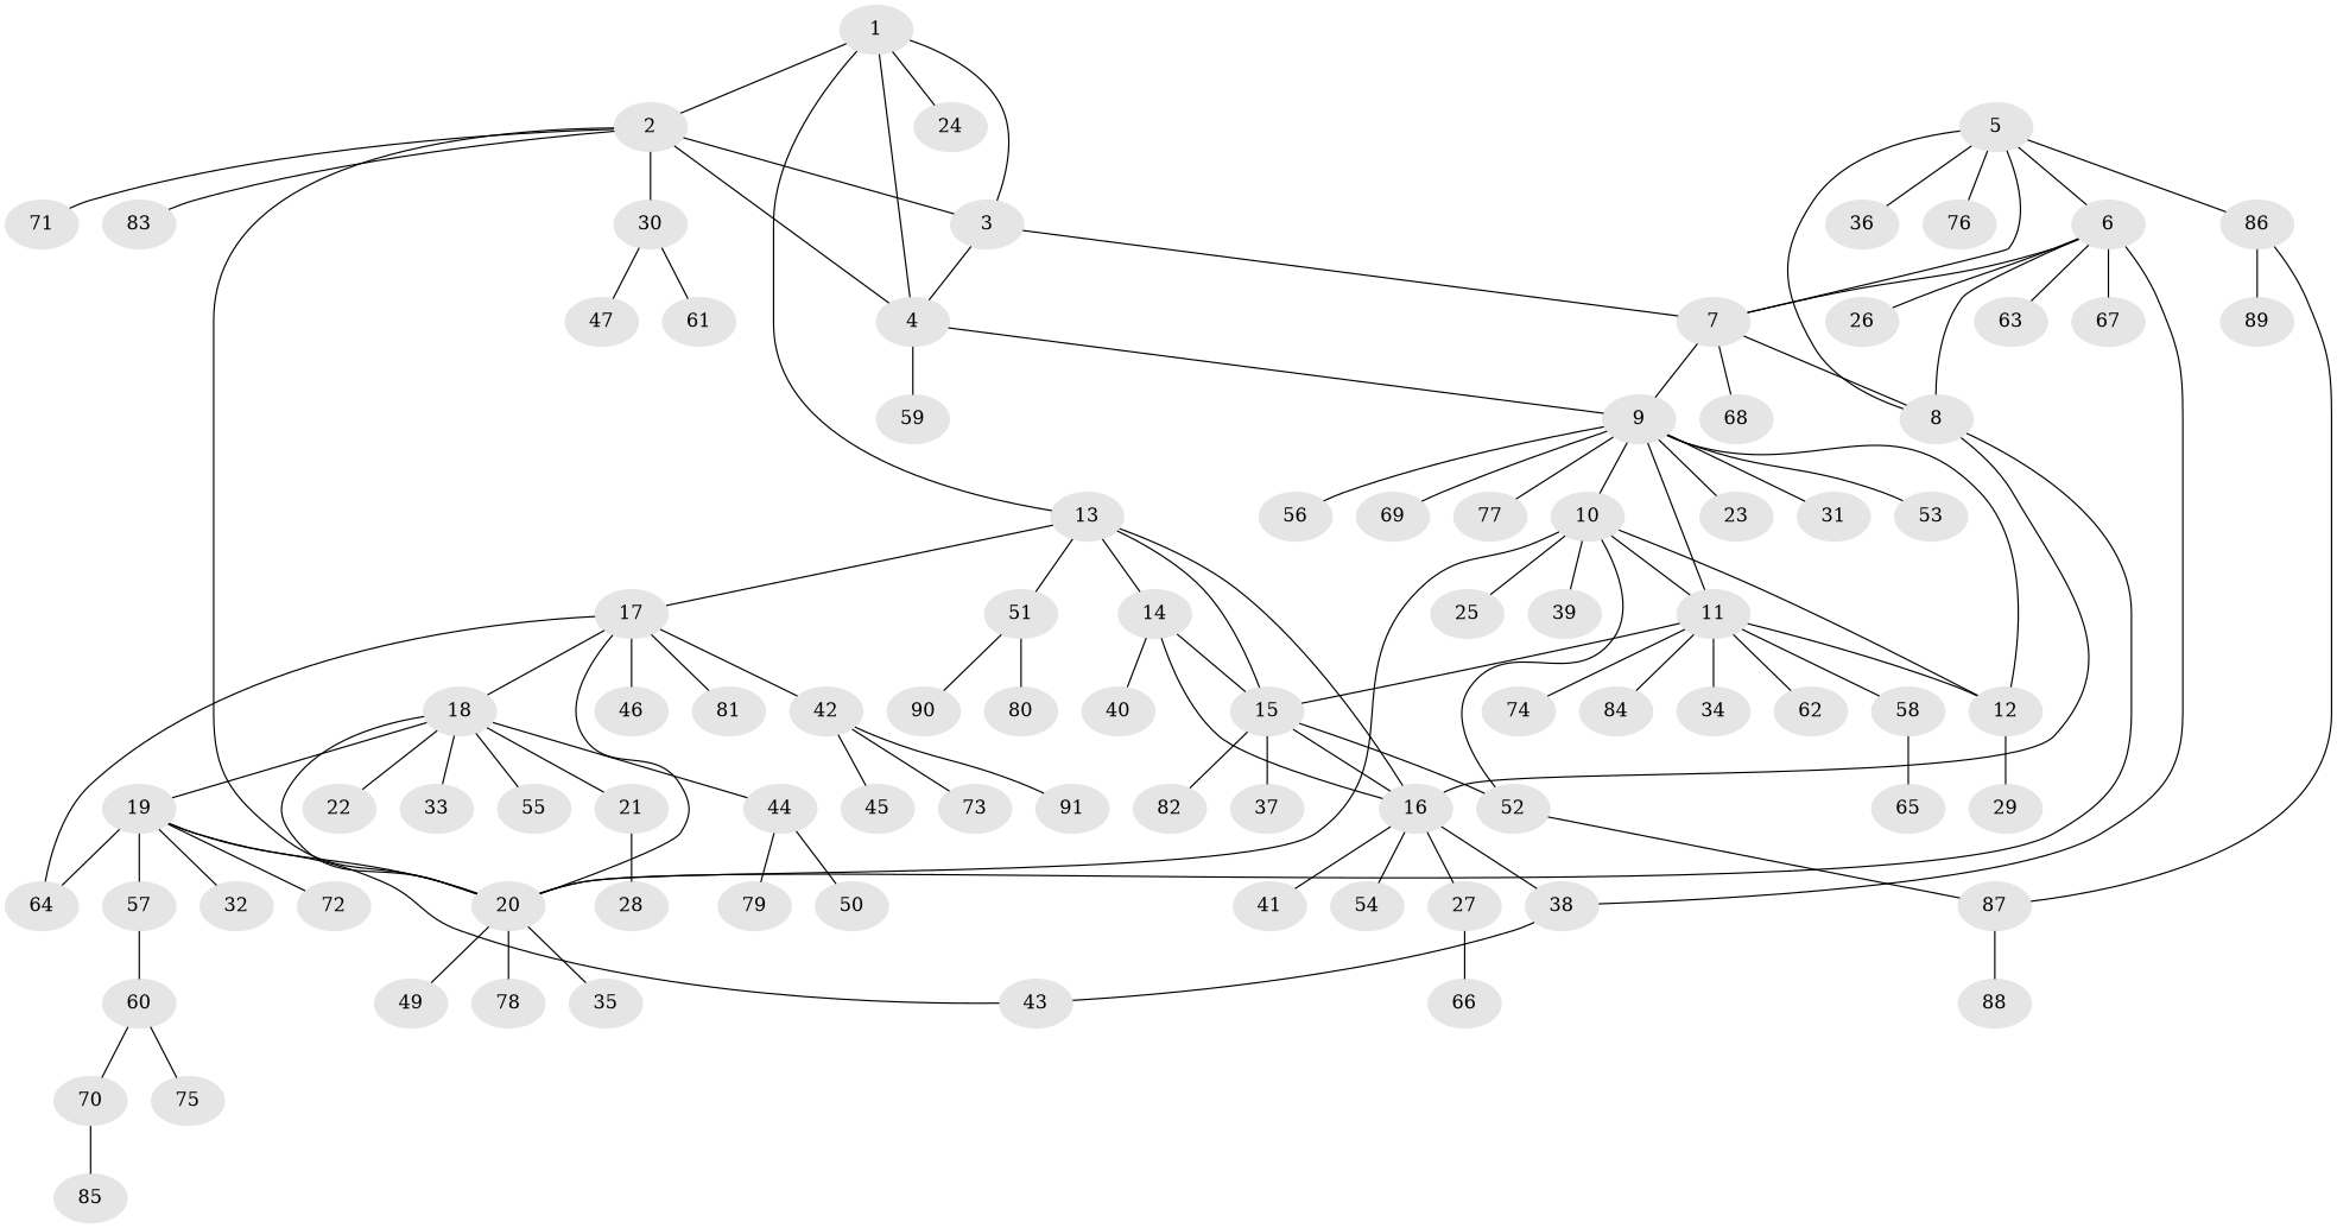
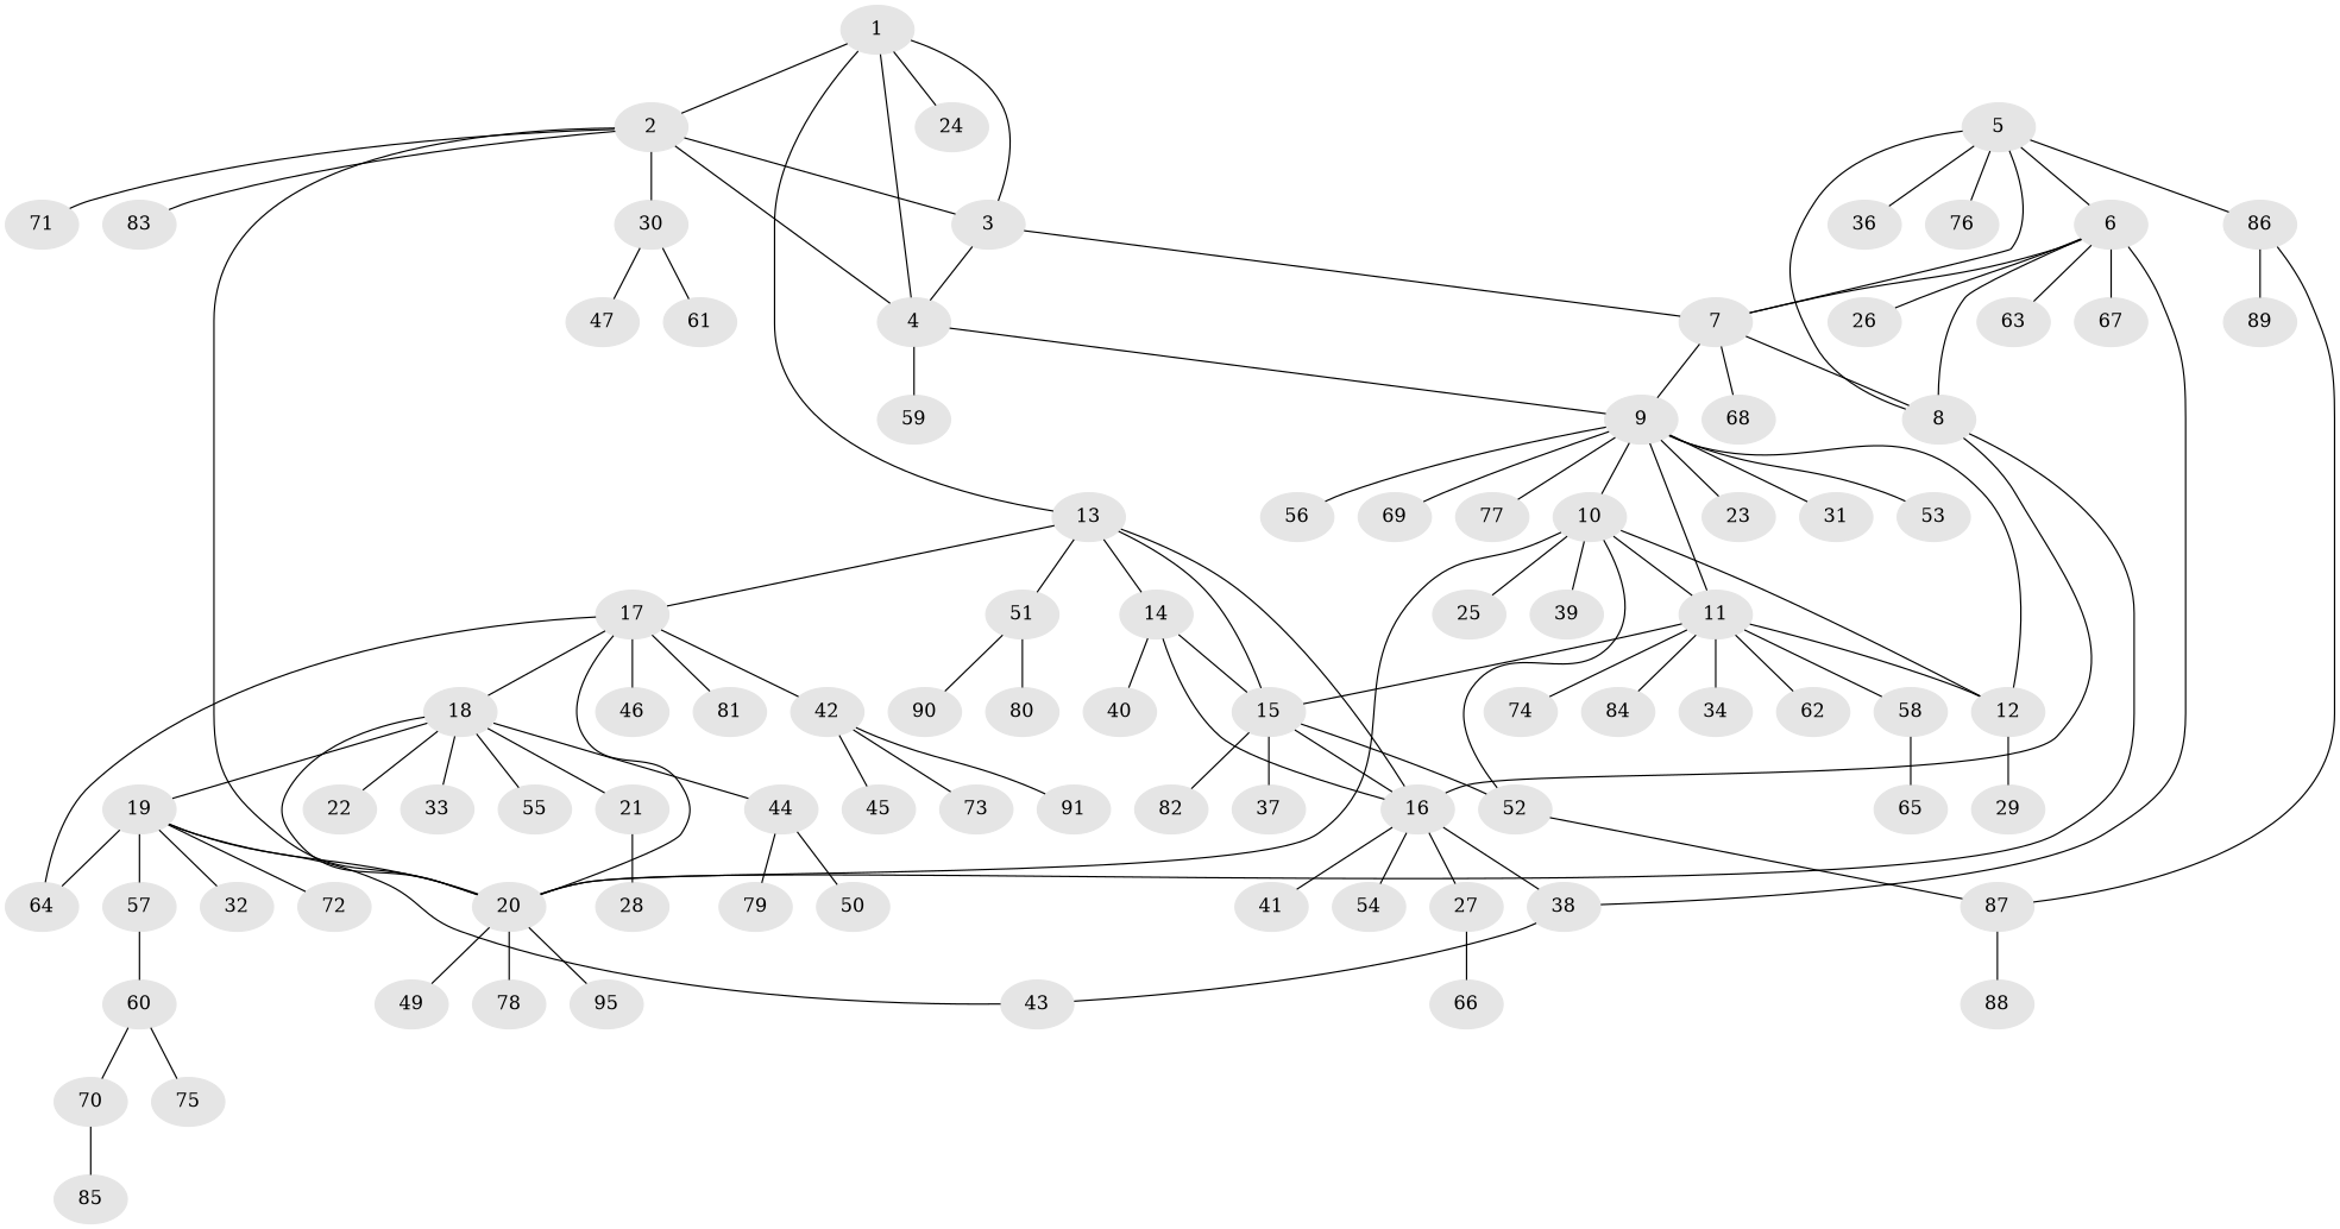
  graph {
    node [color=gray90 style=filled]
    1
    2
    3
    4
    13
    24
    20
    30
    71
    83
    7
    9
    59
    16
    15
    14
    17
    51
-   35
+   35 [label=95]
    49
    78
    47
    61
    8
    68
    10
    11
    12
    23
    31
    53
    56
    69
    77
    5
    6
    36
    76
    86
    26
    38
    63
    67
    87
    89
    43
    27
    41
    54
    25
    39
    52
    34
    58
    62
    74
    84
    29
    37
    82
    65
    40
    18
    42
    46
    81
    64
    80
    90
    66
    19
    21
    22
    33
    44
    55
    32
    57
    72
    45
    73
    91
    28
    50
    79
    60
    88
    70
    75
    85
    1 -- 2
    1 -- 3
    1 -- 4
    1 -- 13
    1 -- 24
    2 -- 3
    2 -- 4
    2 -- 20
    2 -- 30
    2 -- 71
    2 -- 83
    3 -- 4
    3 -- 7
    4 -- 9
    4 -- 59
    13 -- 16
    13 -- 15
    13 -- 14
    13 -- 17
    13 -- 51
    20 -- 35
    20 -- 49
    20 -- 78
    30 -- 47
    30 -- 61
    7 -- 9
    7 -- 8
    7 -- 68
    9 -- 10
    9 -- 11
    9 -- 12
    9 -- 23
    9 -- 31
    9 -- 53
    9 -- 56
    9 -- 69
    9 -- 77
    16 -- 38
    16 -- 27
    16 -- 41
    16 -- 54
    15 -- 16
    15 -- 52
    15 -- 37
    15 -- 82
    14 -- 16
    14 -- 15
    14 -- 40
    17 -- 20
    17 -- 18
    17 -- 42
    17 -- 46
    17 -- 81
    17 -- 64
    51 -- 80
    51 -- 90
    8 -- 20
    8 -- 16
    10 -- 20
    10 -- 11
    10 -- 12
    10 -- 25
    10 -- 39
    10 -- 52
    11 -- 15
    11 -- 12
    11 -- 34
    11 -- 58
    11 -- 62
    11 -- 74
    11 -- 84
    12 -- 29
    5 -- 7
    5 -- 8
    5 -- 6
    5 -- 36
    5 -- 76
    5 -- 86
    6 -- 7
    6 -- 8
    6 -- 26
    6 -- 38
    6 -- 63
    6 -- 67
    86 -- 87
    86 -- 89
    38 -- 43
    87 -- 88
    27 -- 66
    52 -- 87
    58 -- 65
    18 -- 20
    18 -- 19
    18 -- 21
    18 -- 22
    18 -- 33
    18 -- 44
    18 -- 55
    42 -- 45
    42 -- 73
    42 -- 91
    19 -- 20
    19 -- 43
    19 -- 64
    19 -- 32
    19 -- 57
    19 -- 72
    21 -- 28
    44 -- 50
    44 -- 79
    57 -- 60
    60 -- 70
    60 -- 75
    70 -- 85
  }
